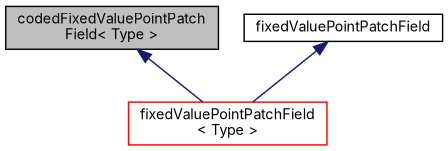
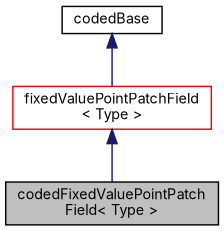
  digraph {
    fontname=Inter
    node [color=black fontname=Inter fontsize=10 shape=record]
    edge [color=midnightblue dir=back fontname=Inter fontsize=10 labelfontname=FreeSans labelfontsize=10 style=solid]
    n1 [fillcolor=grey75 fontcolor=black height=0.2 label="codedFixedValuePointPatch\lField\< Type \>" style=filled width=0.4]
    n2 [color=red height=0.2 label="fixedValuePointPatchField\l\< Type \>" width=0.4]
-   n3 [height=0.2 label=fixedValuePointPatchField width=0.4]
-   n1 -> n2
+   n3 [height=0.2 label=codedBase width=0.4]
+   n2 -> n1
    n3 -> n2
  }
